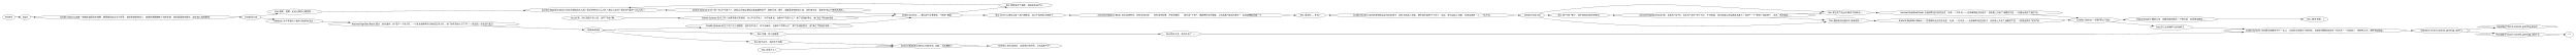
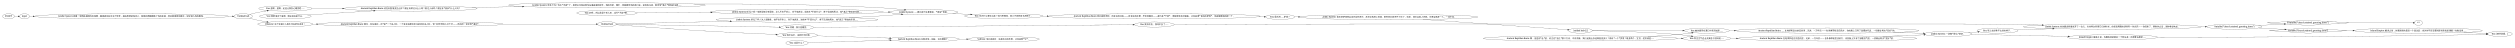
  digraph {
    fontname=Merriweather
    rankdir=LR
    node [fontname=Merriweather]
    edge [fontname=Merriweather]
    n1 [label=START]
    n2 [label=input]
    n3 [label="Limbic System: 就像一张熟练抛洒出的渔网，睡眠将你拉出这个世界，抛在黑暗的海岸上。粗糙的网眼擦痛了你的皮肤，然后紧紧将你困住，深深侵入你的脑海。"]
    n4 [label="Untitled hub"]
    n5 [label="Ancient Reptilian Brain: 我们是想帮你。所有这些过程——所有这些折磨、声音和颤抖——都只是*干扰*。燃烧弹和应对策略。让你远离*最后的梦境*。也是最糟糕的那一个。"]
    n6 [label="You: 最后的……梦境？"]
    n7 [label="Limbic System: 最后的梦境将会是完全的湮灭。灰烬从机身上剥落。那时我们就帮不了你了，哈里。我们会陷入休眠。你将会孤身一人，一丝不挂。"]
    n8 [label="You: 她的面容在夏日中渐渐成形……"]
    n9 [label="Ancient Reptilian Brain: ……在地狱和远古的悲伤里，兄弟。一万年后——在录像带租赁店前方。你的脸上又有了温暖的气息。一切都会再次*变好*的。"]
    n10 [label="Limbic System: 一切都*那么*的好。"]
    n11 [label="Untitled hub (12)"]
    n12 [label="Volition: 他们说得对。这是他们的作用。让你远离*它*。"]
    n13 [label="You: 你为什么要这么做？我只想睡觉。我几乎就快看见黑暗了。"]
    n14 [label="You: 而且空气也会充满杏子的味道……"]
-   n15 [label="You: 我*不想*要了。我不想再去想任何事情。"]
    n16 [label="Limbic System: 你的眼皮稍微张开了一会儿。当你再次闭紧它们的时候，你感觉周围的房间有一丝光亮——你回来了。两秒钟之后，闹钟将会响起。"]
    n17 [label="Variable[\"church.stained_greeting_done\"]"]
    n18 [label="Variable[\"church.stained_greeting_done\"]" shape=diamond]
    n19 [label="!(Variable[\"church.stained_greeting_done\"])" shape=diamond]
    n20 [label="Untitled hub"]
    n21 [label="You: 闭嘴，我只想睡觉。"]
    n22 [label="You: 我不在乎。这样吓不到我。"]
    n23 [label="Limbic System: 听见了吗？冰人想睡觉，他不在乎杀人。对于他来说，这根本*不算什么*。桥下流淌的黑水。他*真正*害怕的东西……"]
    n24 [label="You: 我等不及。我等不及了……"]
-   n25 [label="Ancient Reptilian Brain: 别告诉他，姐妹。这太糟糕了。" shape=diamond]
+   n25 [label="Ancient Reptilian Brain: 别告诉他，姐妹。这太糟糕了。"]
    n26 [label="Limbic System: ……要比那个还要更加、*更加*糟糕。"]
    n27 [label="You: 听上去好像不太好的样子。"]
+   n28 [label="Inland Empire: 醒来之前，你脑海里的最后一个想法是：也许你不应该看到那些彩色玻璃窗？在教堂里……"]
    42
    n30 [label="You: [睁开双眼。]"]
    n31 [label="Ancient Reptilian Brain: 在地狱和远古的悲伤里，兄弟。一万年后——在录像带租赁店前方。你的脸上又有了温暖的气息。一切都会再次*变好*的。"]
    n32 [label="Inland Empire: 醒来之前，你脑海里的最后一个想法是：你需要去教堂……"]
    n33 [label="Limbic System: 听见了吗？他甚至都没有退缩。冰人不在乎杀人。对于他来说，这根本*不算什么*。桥下流淌的黑水。他*真正*害怕的东西……"]
    n34 [label="You: 黑暗海岸个鬼啊。我知道这是什么。"]
    n35 [label="Ancient Reptilian Brain: 你在外面情况怎么样？最近有帮过什么人吗？救过人命吗？最近有*谋杀*什么人吗？"]
    n36 [label="Limbic System: 听见了吗？你太*天真*了，居然以为他会害怕沾满血腥的双手，我的兄弟。哦不，我能看穿他的杏仁核，还有海马体。看穿他*真正*害怕的东西……"]
    n37 [label="You: 好吧，所以我是个杀人犯，这可*不妙*啊。"]
    n38 [label="Ancient Reptilian Brain: 哦，但是你*会*的。你正在*去往*那个方向。不停滑落。我们还能让你远离悬崖多久？再有*一个*梦境？最多两个，宝贝。然后就是……"]
    n39 [label="You: 是啊，是啊，还是让我安心睡觉吧……"]
    n40 [label="Rhetoric: 这个卑鄙小人根本没在听你说话！"]
    n41 [label="Ancient Reptilian Brain: 因为，你知道的，你*是*一个杀人犯。一个喜欢迪斯科音乐的变态杀人犯，专门对穷苦的人们下手——然后把一切全部*遗忘*。"]
    n42 [label="You: 这是什么？"]
    n1 -> n2
    n2 -> n3
    n3 -> n4
    n4 -> n39
    n4 -> n40
    n5 -> n6
    n6 -> n7
    n7 -> n11
    n8 -> n9
    n9 -> n10
    n10 -> n27
    n10 -> n32
    n11 -> n8
    n11 -> n14
-   n11 -> n15
    n13 -> n5
    n14 -> n31
-   n15 -> n38
    n16 -> n17
    n17 -> n18
    n17 -> n19
+   n18 -> n28
    n19 -> 42
    n20 -> n21
    n20 -> n22
    n20 -> n23
    n21 -> n24
    n22 -> n25
    n23 -> n26
    n24 -> n16
    n25 -> n12
    n26 -> n13
-   n26 -> n34
    n27 -> n16
+   n28 -> n30
    n31 -> n10
    n32 -> n30
    n33 -> n26
    n34 -> n35
    n35 -> n36
    n36 -> n26
    n37 -> n33
    n38 -> n8
    n38 -> n14
    n39 -> n35
    n40 -> n41
    n41 -> n20
    n42 -> n25
  }
